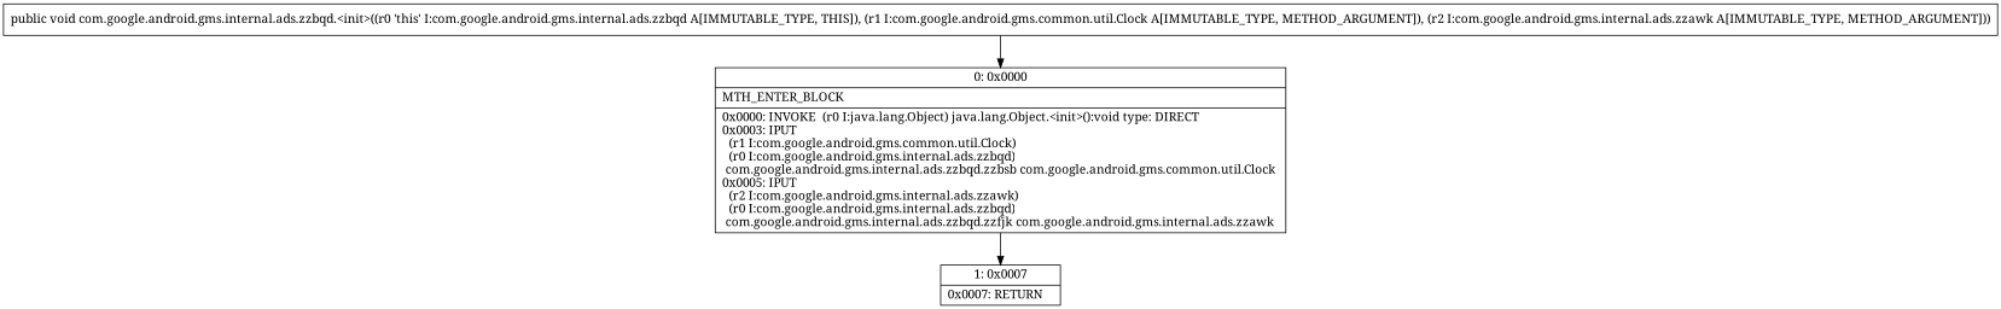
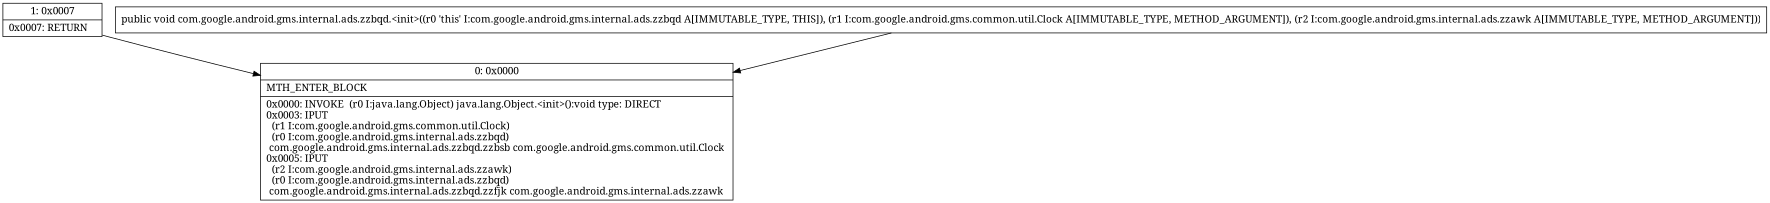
  digraph {
    fontname="Noto Serif"
    node [shape=record fontname="Noto Serif"]
    edge [fontname="Noto Serif"]
    n1 [label="{0\:\ 0x0000|MTH_ENTER_BLOCK\l|0x0000: INVOKE  (r0 I:java.lang.Object) java.lang.Object.\<init\>():void type: DIRECT \l0x0003: IPUT  \l  (r1 I:com.google.android.gms.common.util.Clock)\l  (r0 I:com.google.android.gms.internal.ads.zzbqd)\l com.google.android.gms.internal.ads.zzbqd.zzbsb com.google.android.gms.common.util.Clock \l0x0005: IPUT  \l  (r2 I:com.google.android.gms.internal.ads.zzawk)\l  (r0 I:com.google.android.gms.internal.ads.zzbqd)\l com.google.android.gms.internal.ads.zzbqd.zzfjk com.google.android.gms.internal.ads.zzawk \l}"]
    n2 [label="{1\:\ 0x0007|0x0007: RETURN   \l}"]
    n3 [label="{public void com.google.android.gms.internal.ads.zzbqd.\<init\>((r0 'this' I:com.google.android.gms.internal.ads.zzbqd A[IMMUTABLE_TYPE, THIS]), (r1 I:com.google.android.gms.common.util.Clock A[IMMUTABLE_TYPE, METHOD_ARGUMENT]), (r2 I:com.google.android.gms.internal.ads.zzawk A[IMMUTABLE_TYPE, METHOD_ARGUMENT])) }"]
-   n1 -> n2
+   n2 -> n1
    n3 -> n1
  }
